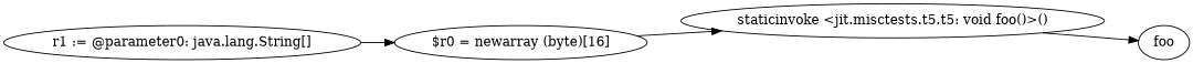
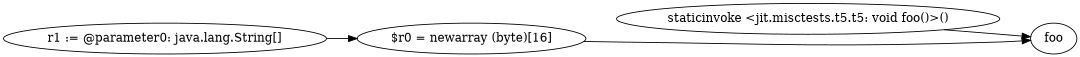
  digraph {
    rankdir=LR
    "r1 := @parameter0: java.lang.String[]"
    "$r0 = newarray (byte)[16]"
    "staticinvoke <jit.misctests.t5.t5: void foo()>()"
    n4 [label=foo]
    "r1 := @parameter0: java.lang.String[]" -> "$r0 = newarray (byte)[16]"
-   "$r0 = newarray (byte)[16]" -> "staticinvoke <jit.misctests.t5.t5: void foo()>()"
+   "$r0 = newarray (byte)[16]" -> n4
    "staticinvoke <jit.misctests.t5.t5: void foo()>()" -> n4
  }
